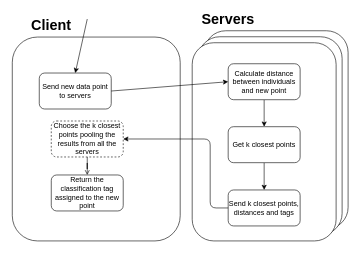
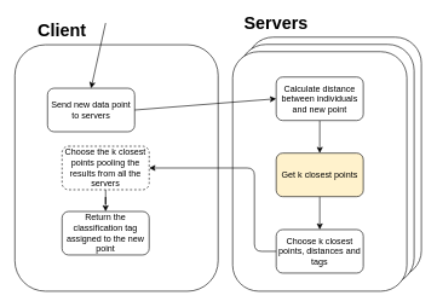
  <mxCell id="0" />
  <mxCell id="1" parent="0" />
  <mxCell id="2" value="" style="rounded=1;whiteSpace=wrap;html=1;" vertex="1" parent="1"><mxGeometry x="340" y="50.5" width="240" height="330.5" as="geometry" /></mxCell>
  <mxCell id="3" value="" style="rounded=1;whiteSpace=wrap;html=1;" vertex="1" parent="1"><mxGeometry x="330" y="60.5" width="240" height="330.5" as="geometry" /></mxCell>
  <mxCell id="4" value="" style="rounded=1;whiteSpace=wrap;html=1;" vertex="1" parent="1"><mxGeometry x="320" y="70.5" width="240" height="330.5" as="geometry" /></mxCell>
  <mxCell id="5" value="" style="rounded=1;whiteSpace=wrap;html=1;" vertex="1" parent="1"><mxGeometry x="20" y="61" width="280" height="340" as="geometry" /></mxCell>
  <mxCell id="6" value="Send new data point to servers" style="whiteSpace=wrap;html=1;rounded=1;" vertex="1" parent="1"><mxGeometry x="65" y="121" width="120" height="60" as="geometry" /></mxCell>
  <mxCell id="7" value="" style="edgeStyle=orthogonalEdgeStyle;rounded=0;orthogonalLoop=1;jettySize=auto;html=1;" edge="1" parent="1" source="8" target="10"><mxGeometry relative="1" as="geometry" /></mxCell>
  <mxCell id="8" value="Calculate distance between individuals and new point" style="rounded=1;whiteSpace=wrap;html=1;" vertex="1" parent="1"><mxGeometry x="380" y="105.5" width="120" height="60" as="geometry" /></mxCell>
  <mxCell id="9" value="" style="edgeStyle=orthogonalEdgeStyle;rounded=0;orthogonalLoop=1;jettySize=auto;html=1;entryX=0.5;entryY=0;entryDx=0;entryDy=0;" edge="1" parent="1" source="10" target="11"><mxGeometry relative="1" as="geometry"><mxPoint x="440" y="315" as="targetPoint" /></mxGeometry></mxCell>
- <mxCell id="10" value="Get k closest points" style="whiteSpace=wrap;html=1;rounded=1;" vertex="1" parent="1"><mxGeometry x="380" y="210.5" width="120" height="60" as="geometry" /></mxCell>
- <mxCell id="11" value="Send k closest points, distances and tags" style="whiteSpace=wrap;html=1;rounded=1;" vertex="1" parent="1"><mxGeometry x="380" y="316" width="120" height="60" as="geometry" /></mxCell>
+ <mxCell id="10" value="Get k closest points" style="whiteSpace=wrap;html=1;rounded=1;fillColor=#fff2cc;" vertex="1" parent="1"><mxGeometry x="380" y="210.5" width="120" height="60" as="geometry" /></mxCell>
+ <mxCell id="11" value="Choose k closest points, distances and tags" style="whiteSpace=wrap;html=1;rounded=1;" vertex="1" parent="1"><mxGeometry x="380" y="316" width="120" height="60" as="geometry" /></mxCell>
  <mxCell id="12" value="" style="endArrow=classic;html=1;exitX=1;exitY=0.5;exitDx=0;exitDy=0;entryX=0;entryY=0.5;entryDx=0;entryDy=0;" edge="1" parent="1" source="6" target="8"><mxGeometry width="50" height="50" relative="1" as="geometry"><mxPoint x="590" y="301" as="sourcePoint" /><mxPoint x="640" y="251" as="targetPoint" /></mxGeometry></mxCell>
- <mxCell id="13" value="" style="edgeStyle=orthogonalEdgeStyle;rounded=0;orthogonalLoop=1;jettySize=auto;html=1;entryX=0.5;entryY=0;entryDx=0;entryDy=0;endArrow=open;" edge="1" parent="1" source="14" target="16"><mxGeometry relative="1" as="geometry"><mxPoint x="145" y="301" as="targetPoint" /></mxGeometry></mxCell>
+ <mxCell id="13" value="" style="edgeStyle=orthogonalEdgeStyle;rounded=0;orthogonalLoop=1;jettySize=auto;html=1;entryX=0.5;entryY=0;entryDx=0;entryDy=0;" edge="1" parent="1" source="14" target="16"><mxGeometry relative="1" as="geometry"><mxPoint x="145" y="301" as="targetPoint" /></mxGeometry></mxCell>
  <mxCell id="14" value="Choose the k closest points pooling the results from all the servers" style="rounded=1;whiteSpace=wrap;html=1;dashed=1;" vertex="1" parent="1"><mxGeometry x="85" y="201" width="120" height="60" as="geometry" /></mxCell>
  <mxCell id="15" value="" style="endArrow=classic;html=1;entryX=1;entryY=0.5;entryDx=0;entryDy=0;exitX=0;exitY=0.5;exitDx=0;exitDy=0;" edge="1" parent="1" source="11" target="14"><mxGeometry width="50" height="50" relative="1" as="geometry"><mxPoint x="590" y="261" as="sourcePoint" /><mxPoint x="640" y="211" as="targetPoint" /><Array as="points"><mxPoint x="350" y="346" /><mxPoint x="350" y="231" /></Array></mxGeometry></mxCell>
  <mxCell id="16" value="Return the classification tag assigned to the new point" style="rounded=1;whiteSpace=wrap;html=1;" vertex="1" parent="1"><mxGeometry x="85" y="291" width="120" height="60" as="geometry" /></mxCell>
  <mxCell id="17" value="&lt;b&gt;&lt;font style=&quot;font-size: 24px&quot;&gt;Servers&lt;/font&gt;&lt;/b&gt;" style="text;html=1;strokeColor=none;fillColor=none;align=center;verticalAlign=middle;whiteSpace=wrap;rounded=0;" vertex="1" parent="1"><mxGeometry x="360" y="20.5" width="40" height="20" as="geometry" /></mxCell>
  <mxCell id="18" value="" style="endArrow=classic;html=1;entryX=0.5;entryY=0;entryDx=0;entryDy=0;" edge="1" parent="1" target="6"><mxGeometry width="50" height="50" relative="1" as="geometry"><mxPoint x="145" y="31" as="sourcePoint" /><mxPoint x="410" y="-59" as="targetPoint" /></mxGeometry></mxCell>
  <mxCell id="19" value="&lt;b&gt;&lt;font style=&quot;font-size: 24px&quot;&gt;Client&lt;/font&gt;&lt;/b&gt;" style="text;html=1;strokeColor=none;fillColor=none;align=center;verticalAlign=middle;whiteSpace=wrap;rounded=0;" vertex="1" parent="1"><mxGeometry x="65" y="30.5" width="40" height="20" as="geometry" /></mxCell>
